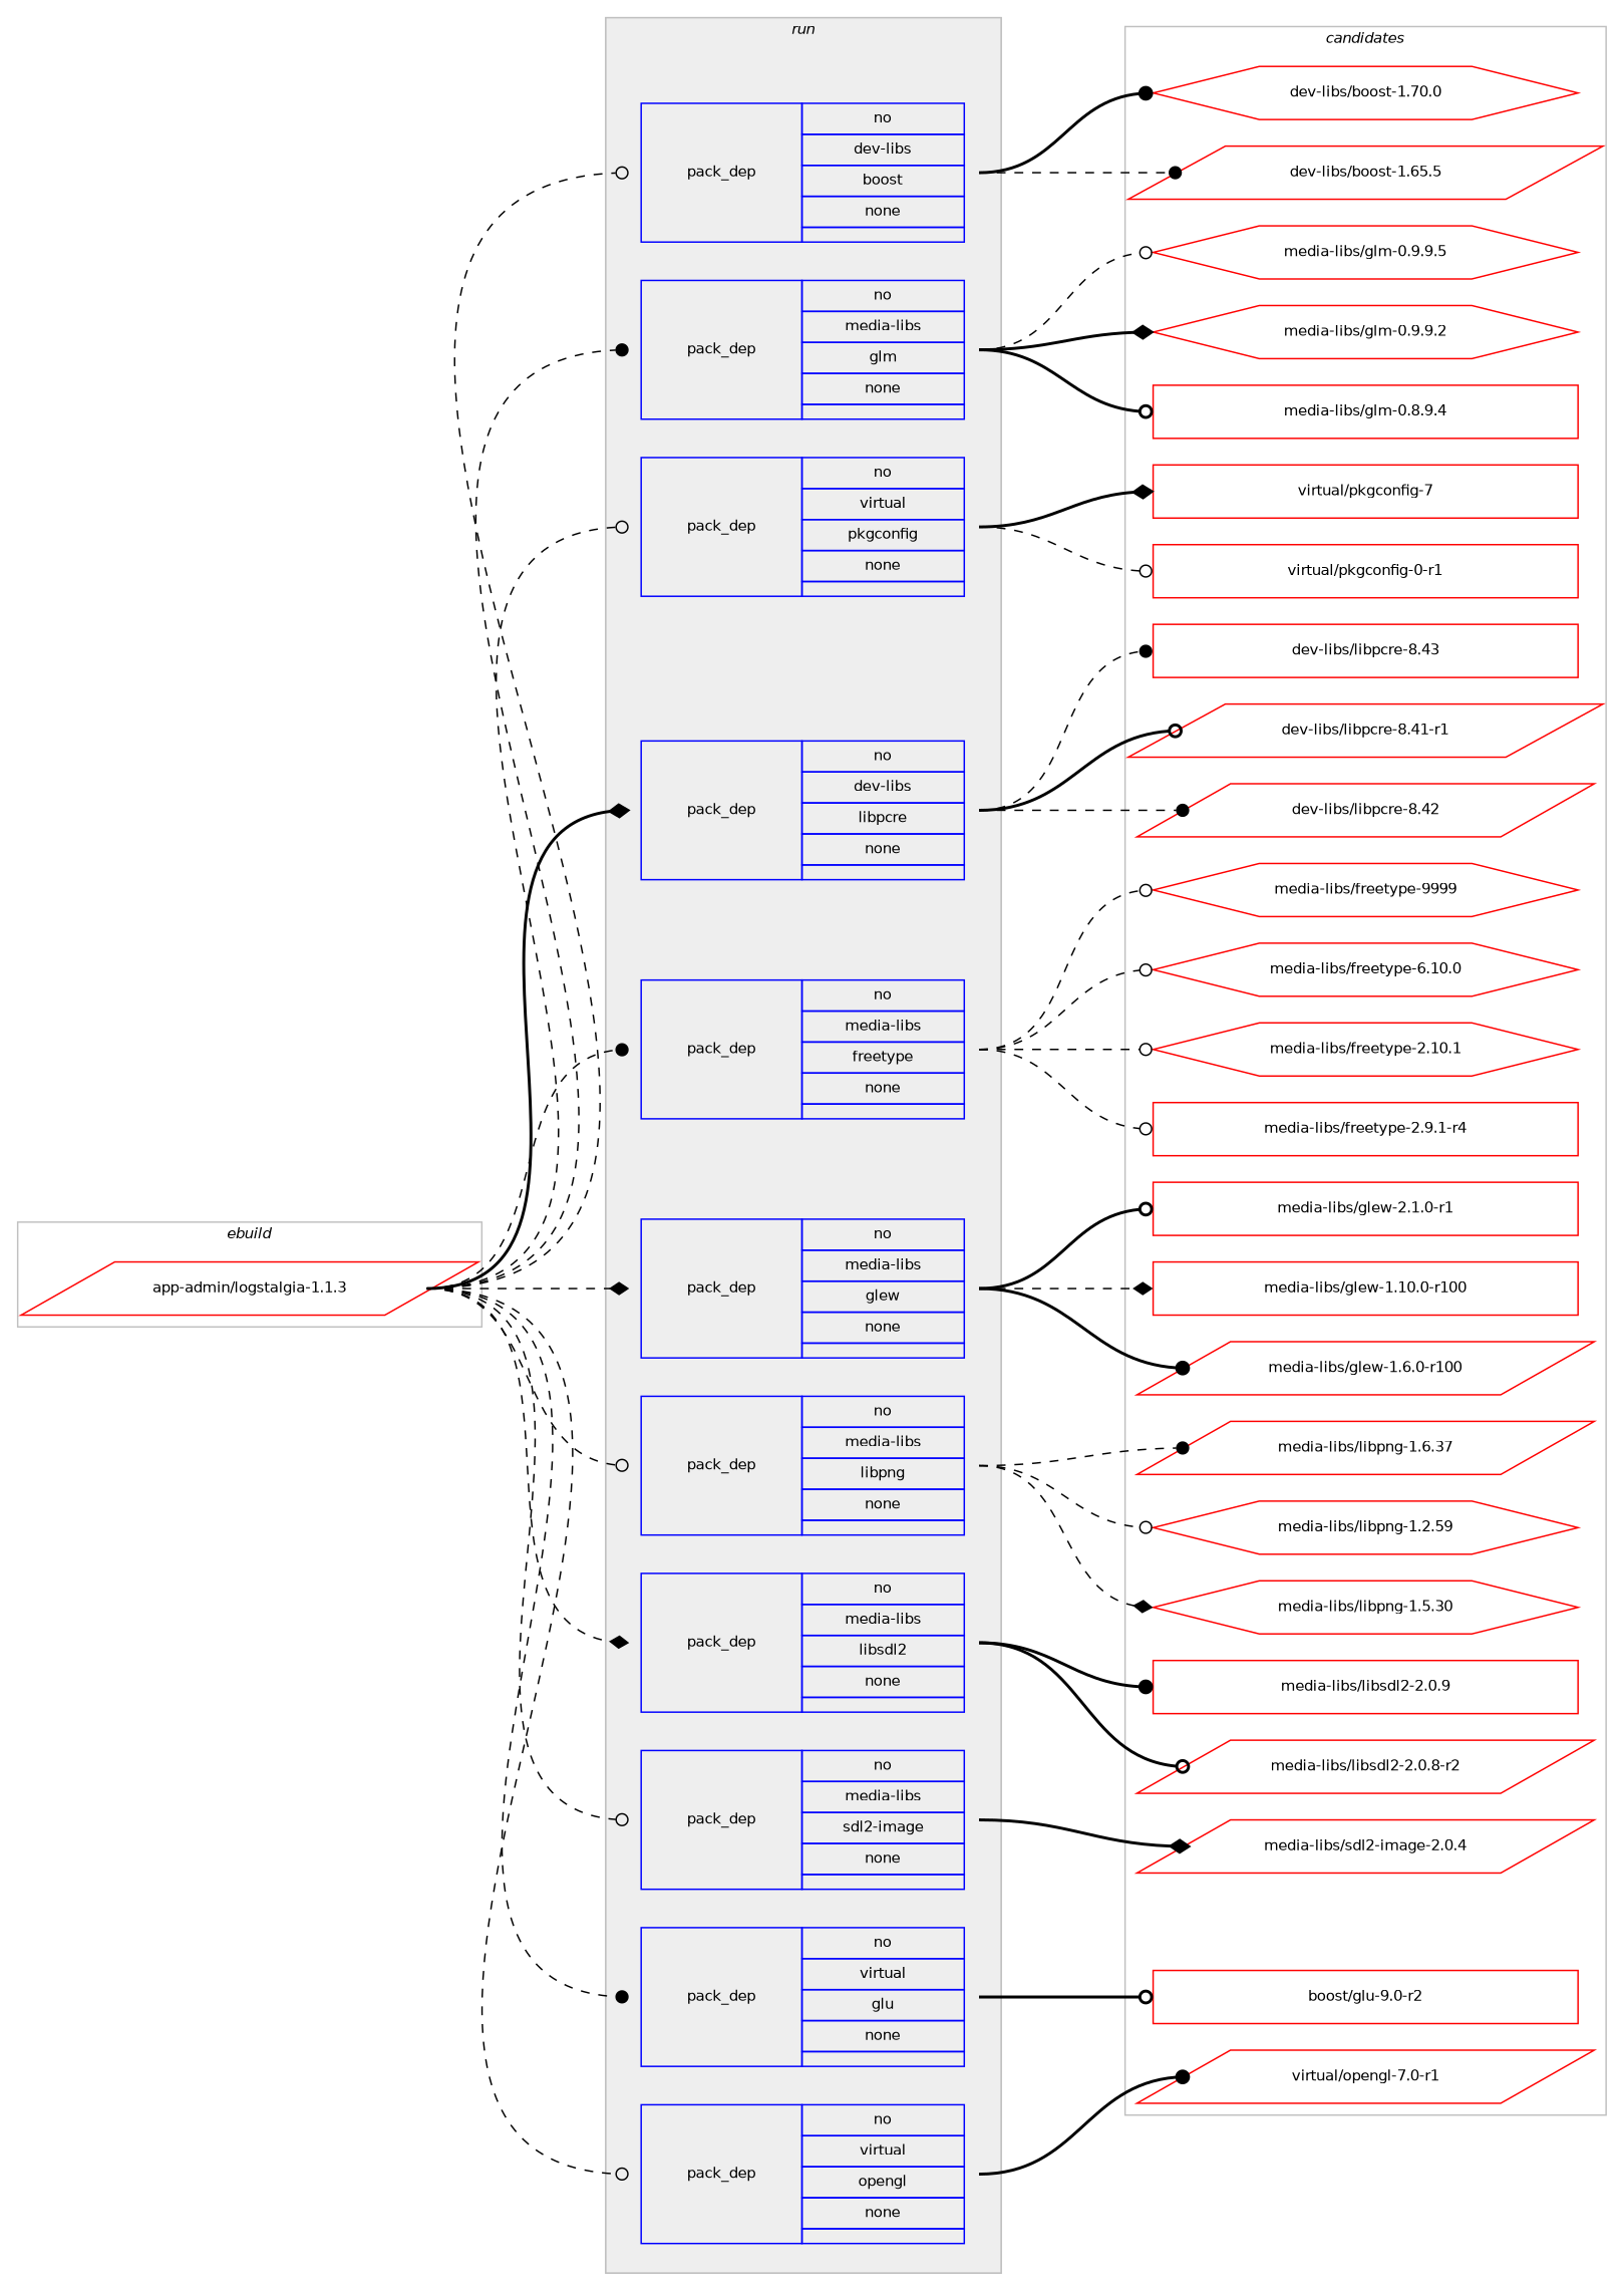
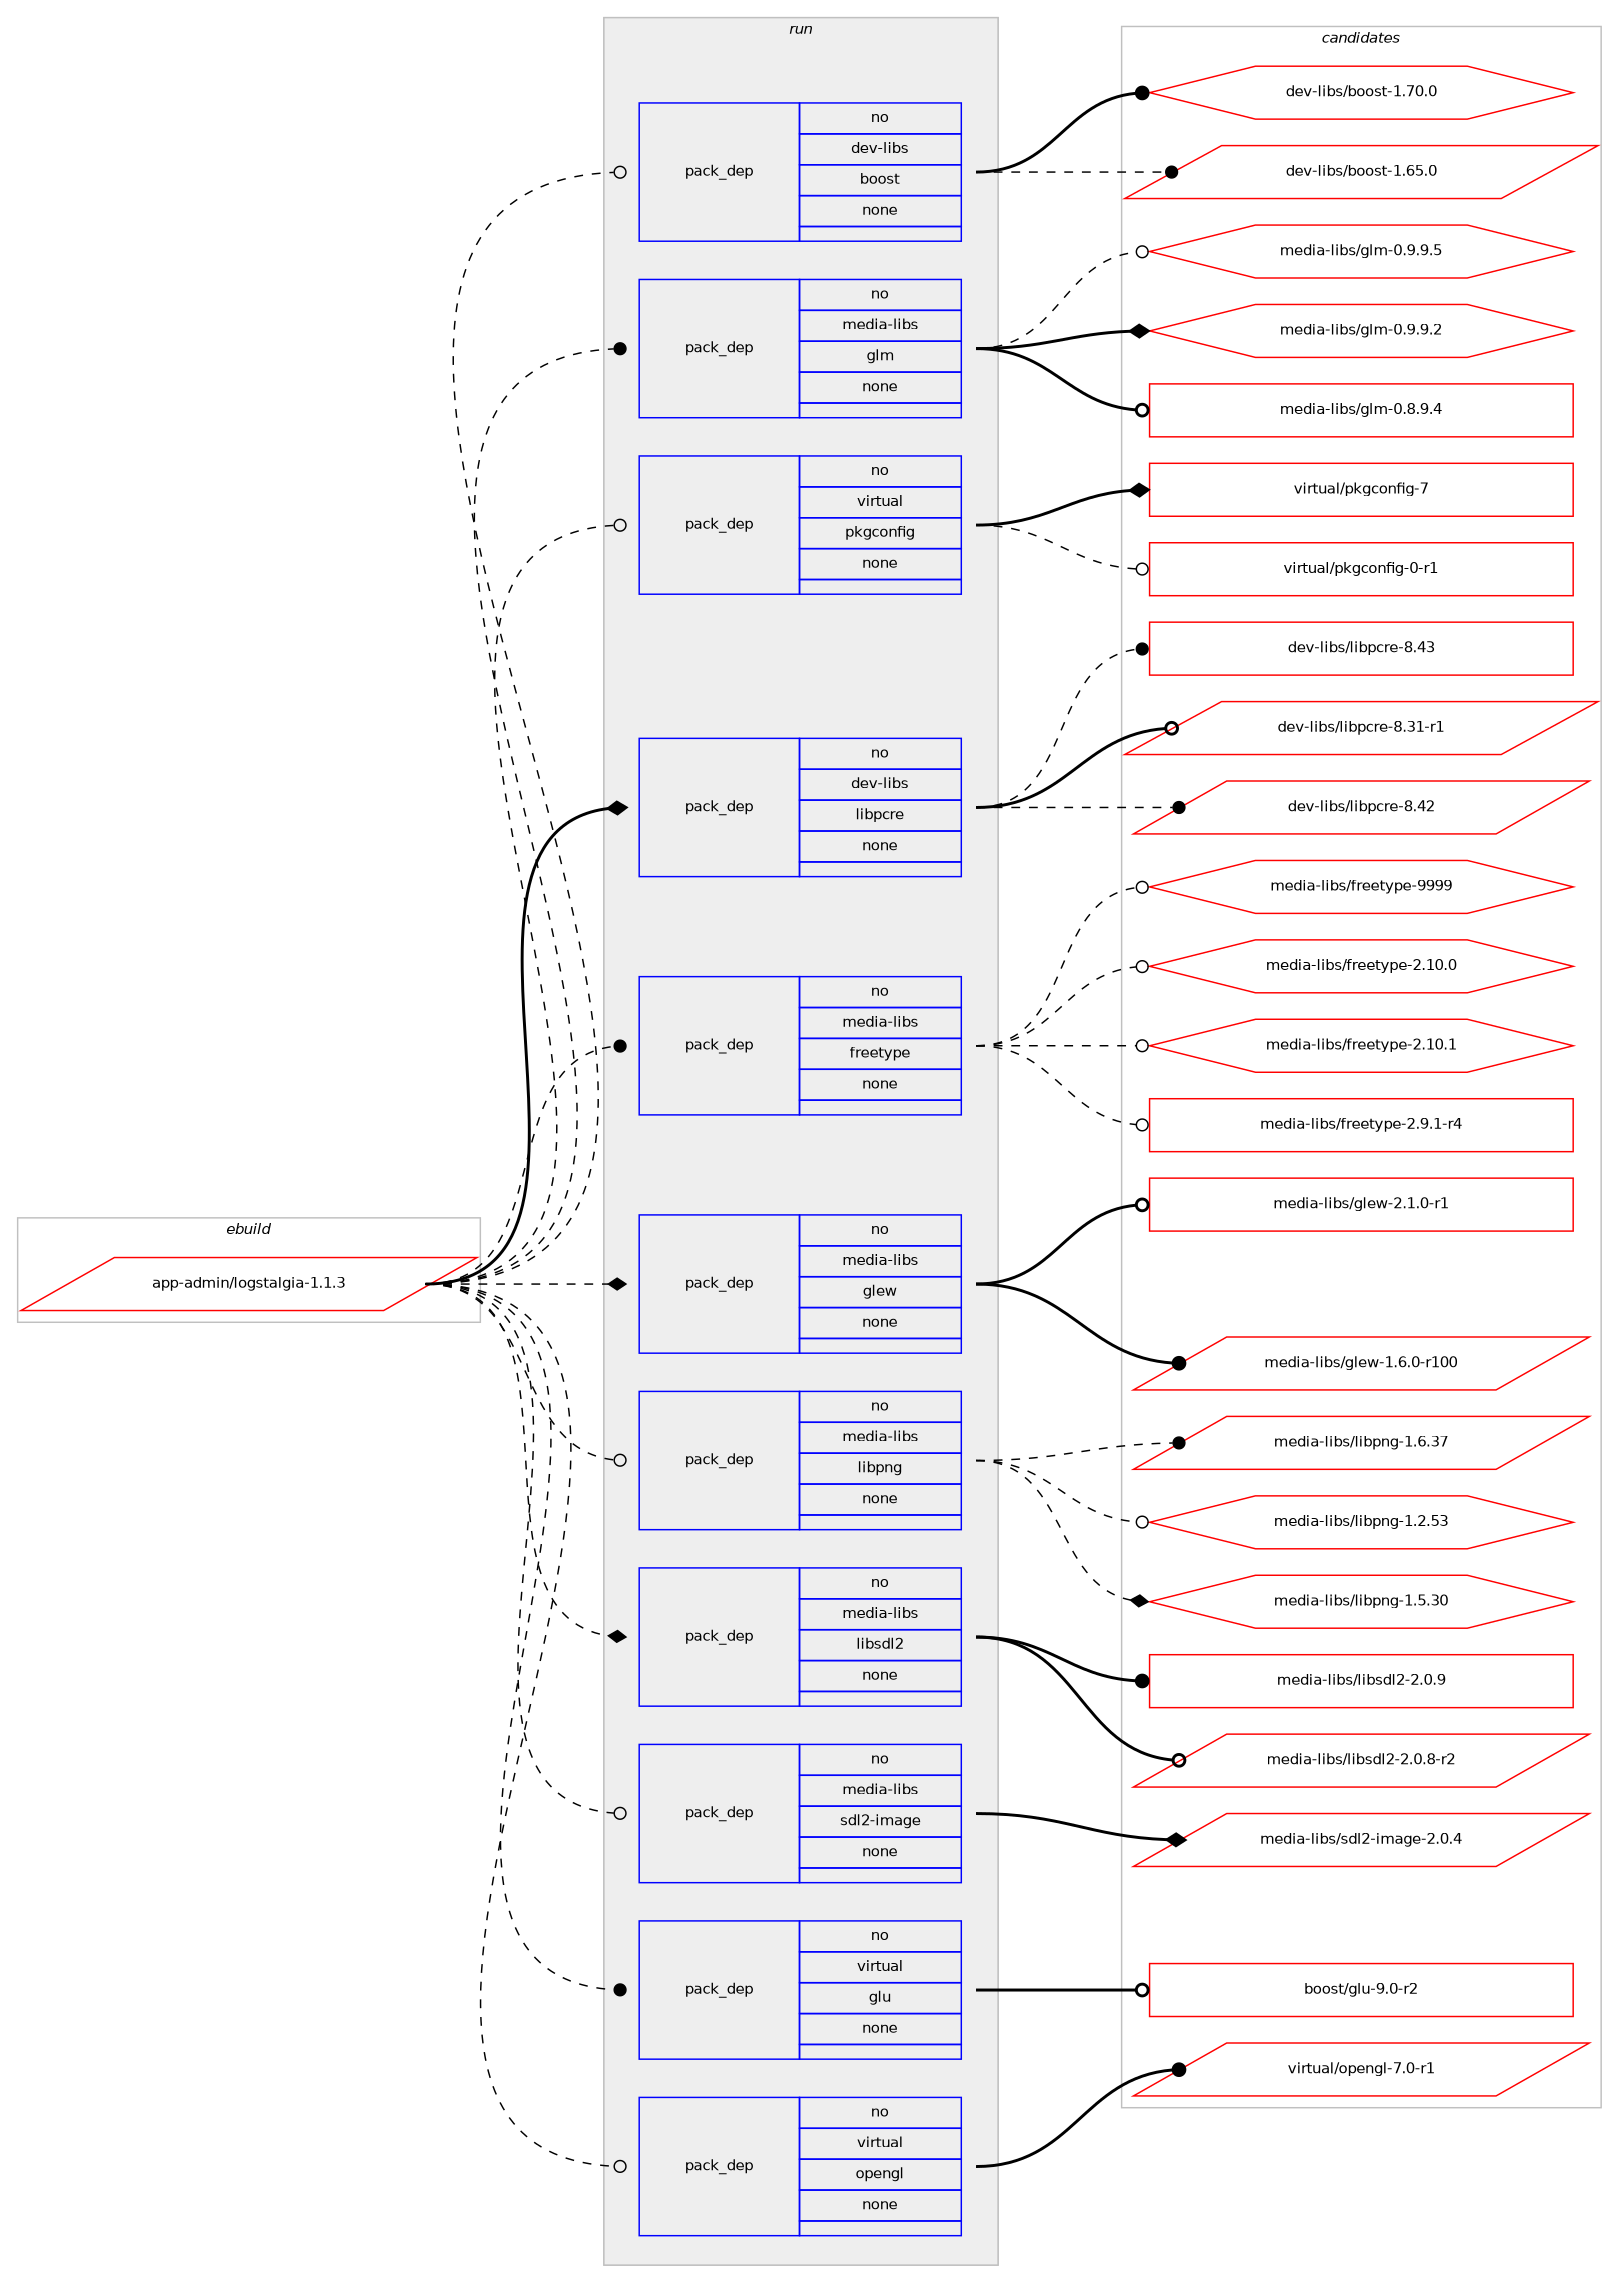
  digraph {
    compound=true
    concentrate=true
    fontname=Helvetica
    fontsize=10
    newrank=true
    rankdir=LR
    ranksep=1.5
    node [color=red fontname=Helvetica fontsize=10 shape=none]
    edge [arrowhead=odot headport=w style=dashed tailport=e weight=100]
    n1 [label="app-admin/logstalgia-1.1.3" shape=parallelogram width=4]
    n2 [color=blue label=<<TABLE BORDER="0" CELLBORDER="1" CELLSPACING="0" CELLPADDING="4" WIDTH="220"><TR><TD ROWSPAN="6" CELLPADDING="30">pack_dep</TD></TR><TR><TD WIDTH="110">no</TD></TR><TR><TD>dev-libs</TD></TR><TR><TD>boost</TD></TR><TR><TD>none</TD></TR><TR><TD></TD></TR></TABLE>>]
    n3 [color=blue label=<<TABLE BORDER="0" CELLBORDER="1" CELLSPACING="0" CELLPADDING="4" WIDTH="220"><TR><TD ROWSPAN="6" CELLPADDING="30">pack_dep</TD></TR><TR><TD WIDTH="110">no</TD></TR><TR><TD>media-libs</TD></TR><TR><TD>glm</TD></TR><TR><TD>none</TD></TR><TR><TD></TD></TR></TABLE>>]
    n4 [color=blue label=<<TABLE BORDER="0" CELLBORDER="1" CELLSPACING="0" CELLPADDING="4" WIDTH="220"><TR><TD ROWSPAN="6" CELLPADDING="30">pack_dep</TD></TR><TR><TD WIDTH="110">no</TD></TR><TR><TD>virtual</TD></TR><TR><TD>pkgconfig</TD></TR><TR><TD>none</TD></TR><TR><TD></TD></TR></TABLE>>]
    n5 [color=blue label=<<TABLE BORDER="0" CELLBORDER="1" CELLSPACING="0" CELLPADDING="4" WIDTH="220"><TR><TD ROWSPAN="6" CELLPADDING="30">pack_dep</TD></TR><TR><TD WIDTH="110">no</TD></TR><TR><TD>dev-libs</TD></TR><TR><TD>libpcre</TD></TR><TR><TD>none</TD></TR><TR><TD></TD></TR></TABLE>>]
    n6 [color=blue label=<<TABLE BORDER="0" CELLBORDER="1" CELLSPACING="0" CELLPADDING="4" WIDTH="220"><TR><TD ROWSPAN="6" CELLPADDING="30">pack_dep</TD></TR><TR><TD WIDTH="110">no</TD></TR><TR><TD>media-libs</TD></TR><TR><TD>freetype</TD></TR><TR><TD>none</TD></TR><TR><TD></TD></TR></TABLE>>]
    n7 [color=blue label=<<TABLE BORDER="0" CELLBORDER="1" CELLSPACING="0" CELLPADDING="4" WIDTH="220"><TR><TD ROWSPAN="6" CELLPADDING="30">pack_dep</TD></TR><TR><TD WIDTH="110">no</TD></TR><TR><TD>media-libs</TD></TR><TR><TD>glew</TD></TR><TR><TD>none</TD></TR><TR><TD></TD></TR></TABLE>>]
    n8 [color=blue label=<<TABLE BORDER="0" CELLBORDER="1" CELLSPACING="0" CELLPADDING="4" WIDTH="220"><TR><TD ROWSPAN="6" CELLPADDING="30">pack_dep</TD></TR><TR><TD WIDTH="110">no</TD></TR><TR><TD>media-libs</TD></TR><TR><TD>libpng</TD></TR><TR><TD>none</TD></TR><TR><TD></TD></TR></TABLE>>]
    n9 [color=blue label=<<TABLE BORDER="0" CELLBORDER="1" CELLSPACING="0" CELLPADDING="4" WIDTH="220"><TR><TD ROWSPAN="6" CELLPADDING="30">pack_dep</TD></TR><TR><TD WIDTH="110">no</TD></TR><TR><TD>media-libs</TD></TR><TR><TD>libsdl2</TD></TR><TR><TD>none</TD></TR><TR><TD></TD></TR></TABLE>>]
    n10 [color=blue label=<<TABLE BORDER="0" CELLBORDER="1" CELLSPACING="0" CELLPADDING="4" WIDTH="220"><TR><TD ROWSPAN="6" CELLPADDING="30">pack_dep</TD></TR><TR><TD WIDTH="110">no</TD></TR><TR><TD>media-libs</TD></TR><TR><TD>sdl2-image</TD></TR><TR><TD>none</TD></TR><TR><TD></TD></TR></TABLE>>]
    n11 [color=blue label=<<TABLE BORDER="0" CELLBORDER="1" CELLSPACING="0" CELLPADDING="4" WIDTH="220"><TR><TD ROWSPAN="6" CELLPADDING="30">pack_dep</TD></TR><TR><TD WIDTH="110">no</TD></TR><TR><TD>virtual</TD></TR><TR><TD>glu</TD></TR><TR><TD>none</TD></TR><TR><TD></TD></TR></TABLE>>]
    n12 [color=blue label=<<TABLE BORDER="0" CELLBORDER="1" CELLSPACING="0" CELLPADDING="4" WIDTH="220"><TR><TD ROWSPAN="6" CELLPADDING="30">pack_dep</TD></TR><TR><TD WIDTH="110">no</TD></TR><TR><TD>virtual</TD></TR><TR><TD>opengl</TD></TR><TR><TD>none</TD></TR><TR><TD></TD></TR></TABLE>>]
-   n13 [label="dev-libs/boost-1.65.5" shape=parallelogram width=4]
+   n13 [label="dev-libs/boost-1.65.0" shape=parallelogram width=4]
    n14 [label="dev-libs/boost-1.70.0" shape=hexagon width=4]
    n15 [label="media-libs/glm-0.9.9.2" shape=hexagon width=4]
    n16 [label="media-libs/glm-0.8.9.4" shape=box width=4]
    n17 [label="media-libs/glm-0.9.9.5" shape=hexagon width=4]
    n18 [label="virtual/opengl-7.0-r1" shape=parallelogram width=4]
    n19 [label="virtual/pkgconfig-0-r1" shape=box width=4]
    n20 [label="virtual/pkgconfig-7" shape=box width=4]
-   n21 [label="dev-libs/libpcre-8.41-r1" shape=parallelogram width=4]
+   n21 [label="dev-libs/libpcre-8.31-r1" shape=parallelogram width=4]
    n22 [label="dev-libs/libpcre-8.42" shape=parallelogram width=4]
    n23 [label="dev-libs/libpcre-8.43" shape=box width=4]
-   n24 [label="media-libs/freetype-6.10.0" shape=hexagon width=4]
+   n24 [label="media-libs/freetype-2.10.0" shape=hexagon width=4]
    n25 [label="media-libs/freetype-2.10.1" shape=hexagon width=4]
    n26 [label="media-libs/freetype-2.9.1-r4" shape=box width=4]
    n27 [label="media-libs/freetype-9999" shape=hexagon width=4]
-   n28 [label="media-libs/glew-1.10.0-r100" shape=box width=4]
    n29 [label="media-libs/glew-1.6.0-r100" shape=parallelogram width=4]
    n30 [label="media-libs/glew-2.1.0-r1" shape=box width=4]
-   n31 [label="media-libs/libpng-1.2.59" shape=hexagon width=4]
+   n31 [label="media-libs/libpng-1.2.53" shape=hexagon width=4]
    n32 [label="media-libs/libpng-1.5.30" shape=hexagon width=4]
    n33 [label="media-libs/libpng-1.6.37" shape=parallelogram width=4]
    n34 [label="media-libs/libsdl2-2.0.8-r2" shape=parallelogram width=4]
    n35 [label="media-libs/libsdl2-2.0.9" shape=box width=4]
    n36 [label="media-libs/sdl2-image-2.0.4" shape=parallelogram width=4]
    n37 [label="boost/glu-9.0-r2" shape=box width=4]
    subgraph cluster_1 {
      color=gray
      label=<<i>ebuild</i>>
      rank=same
      n1
    }
    subgraph cluster_2 {
      color=gray
      label=<<i>dependencies</i>>
      subgraph cluster_3 {
        color=gray
        fillcolor="#eeeeee"
        label=<<i>compile</i>>
        style=filled
        subgraph sub_4 {
          color=gray
          fillcolor="#eeeeee"
          label=<<i>compile</i>>
          style=filled
          n2
        }
        subgraph sub_5 {
          color=gray
          fillcolor="#eeeeee"
          label=<<i>compile</i>>
          style=filled
          n3
        }
        subgraph sub_6 {
          color=gray
          fillcolor="#eeeeee"
          label=<<i>compile</i>>
          style=filled
          n4
        }
      }
      subgraph cluster_7 {
        color=gray
        fillcolor="#eeeeee"
        label=<<i>compile and run</i>>
        style=filled
        subgraph sub_8 {
          color=gray
          fillcolor="#eeeeee"
          label=<<i>compile and run</i>>
          style=filled
          n5
        }
        subgraph sub_9 {
          color=gray
          fillcolor="#eeeeee"
          label=<<i>compile and run</i>>
          style=filled
          n6
        }
        subgraph sub_10 {
          color=gray
          fillcolor="#eeeeee"
          label=<<i>compile and run</i>>
          style=filled
          n7
        }
        subgraph sub_11 {
          color=gray
          fillcolor="#eeeeee"
          label=<<i>compile and run</i>>
          style=filled
          n8
        }
        subgraph sub_12 {
          color=gray
          fillcolor="#eeeeee"
          label=<<i>compile and run</i>>
          style=filled
          n9
        }
        subgraph sub_13 {
          color=gray
          fillcolor="#eeeeee"
          label=<<i>compile and run</i>>
          style=filled
          n10
        }
        subgraph sub_14 {
          color=gray
          fillcolor="#eeeeee"
          label=<<i>compile and run</i>>
          style=filled
          n11
        }
        subgraph sub_15 {
          color=gray
          fillcolor="#eeeeee"
          label=<<i>compile and run</i>>
          style=filled
          n12
        }
      }
      subgraph cluster_16 {
        color=gray
        fillcolor="#eeeeee"
        label=<<i>run</i>>
        style=filled
      }
    }
    subgraph cluster_17 {
      color=gray
      label=<<i>candidates</i>>
      rank=same
      subgraph sub_18 {
        color=black
        label=<<i>candidates</i>>
        nodesep=1
        rank=same
        n13
        n14
      }
      subgraph sub_19 {
        color=black
        label=<<i>candidates</i>>
        nodesep=1
        rank=same
        n15
        n16
        n17
      }
      subgraph sub_20 {
        color=black
        label=<<i>candidates</i>>
        nodesep=1
        rank=same
        n18
      }
      subgraph sub_21 {
        color=black
        label=<<i>candidates</i>>
        nodesep=1
        rank=same
        n19
        n20
      }
      subgraph sub_22 {
        color=black
        label=<<i>candidates</i>>
        nodesep=1
        rank=same
        n21
        n22
        n23
      }
      subgraph sub_23 {
        color=black
        label=<<i>candidates</i>>
        nodesep=1
        rank=same
        n24
        n25
        n26
        n27
      }
      subgraph sub_24 {
        color=black
        label=<<i>candidates</i>>
        nodesep=1
        rank=same
-       n28
        n29
        n30
      }
      subgraph sub_25 {
        color=black
        label=<<i>candidates</i>>
        nodesep=1
        rank=same
        n31
        n32
        n33
      }
      subgraph sub_26 {
        color=black
        label=<<i>candidates</i>>
        nodesep=1
        rank=same
        n34
        n35
      }
      subgraph sub_27 {
        color=black
        label=<<i>candidates</i>>
        nodesep=1
        rank=same
        n36
      }
      subgraph sub_28 {
        color=black
        label=<<i>candidates</i>>
        nodesep=1
        rank=same
        n37
      }
    }
    n1 -> n2 [weight=20]
    n1 -> n3 [arrowhead=dot weight=20]
    n1 -> n4 [weight=20]
    n1 -> n5 [arrowhead=diamond style=bold weight=20]
    n1 -> n6 [arrowhead=dot weight=20]
    n1 -> n7 [arrowhead=diamond weight=20]
    n1 -> n8 [weight=20]
    n1 -> n9 [arrowhead=diamond weight=20]
    n1 -> n10 [weight=20]
    n1 -> n11 [arrowhead=dot weight=20]
    n1 -> n12 [weight=20]
    n2 -> n13 [arrowhead=dot]
    n2 -> n14 [arrowhead=dot style=bold]
    n3 -> n15 [arrowhead=diamond style=bold]
    n3 -> n16 [style=bold]
    n3 -> n17
    n4 -> n19
    n4 -> n20 [arrowhead=diamond style=bold]
    n5 -> n21 [style=bold]
    n5 -> n22 [arrowhead=dot]
    n5 -> n23 [arrowhead=dot]
    n6 -> n24
    n6 -> n25
    n6 -> n26
    n6 -> n27
-   n7 -> n28 [arrowhead=diamond]
    n7 -> n29 [arrowhead=dot style=bold]
    n7 -> n30 [style=bold]
    n8 -> n31
    n8 -> n32 [arrowhead=diamond]
    n8 -> n33 [arrowhead=dot]
    n9 -> n34 [style=bold]
    n9 -> n35 [arrowhead=dot style=bold]
    n10 -> n36 [arrowhead=diamond style=bold]
    n11 -> n37 [style=bold]
    n12 -> n18 [arrowhead=dot style=bold]
  }
